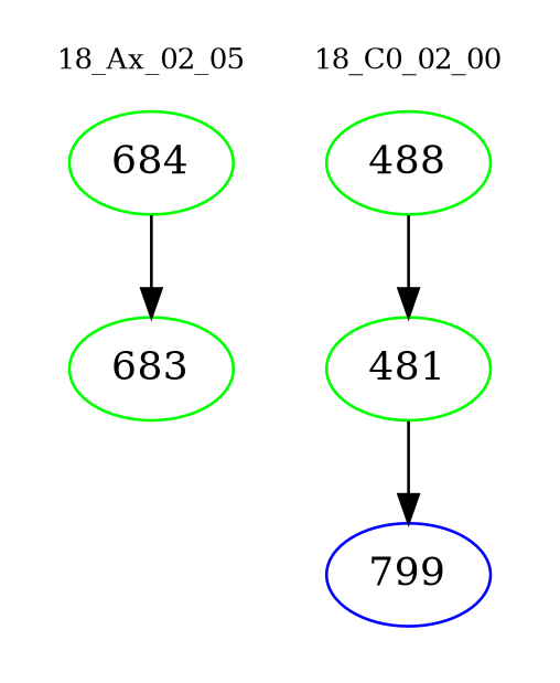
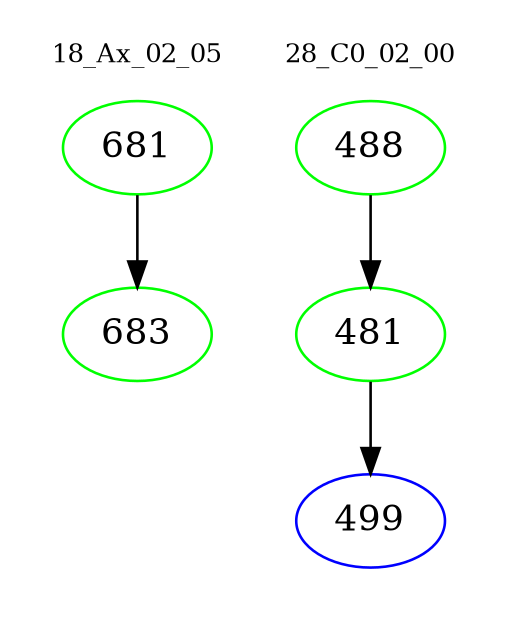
  digraph {
    node [color=green]
    edge [color=black]
-   n1 [label=684]
+   n1 [label=681]
    n2 [label=683]
    n3 [label=488]
    n4 [label=481]
-   n5 [color=blue label=799]
+   n5 [color=blue label=499]
    subgraph cluster_1 {
      color=white
      fontsize=10
      label="18_Ax_02_05"
      n1
      n2
    }
    subgraph cluster_2 {
      color=white
      fontsize=10
-     label="18_C0_02_00"
+     label="28_C0_02_00"
      n3
      n4
      n5
    }
    n1 -> n2
    n3 -> n4
    n4 -> n5
  }
